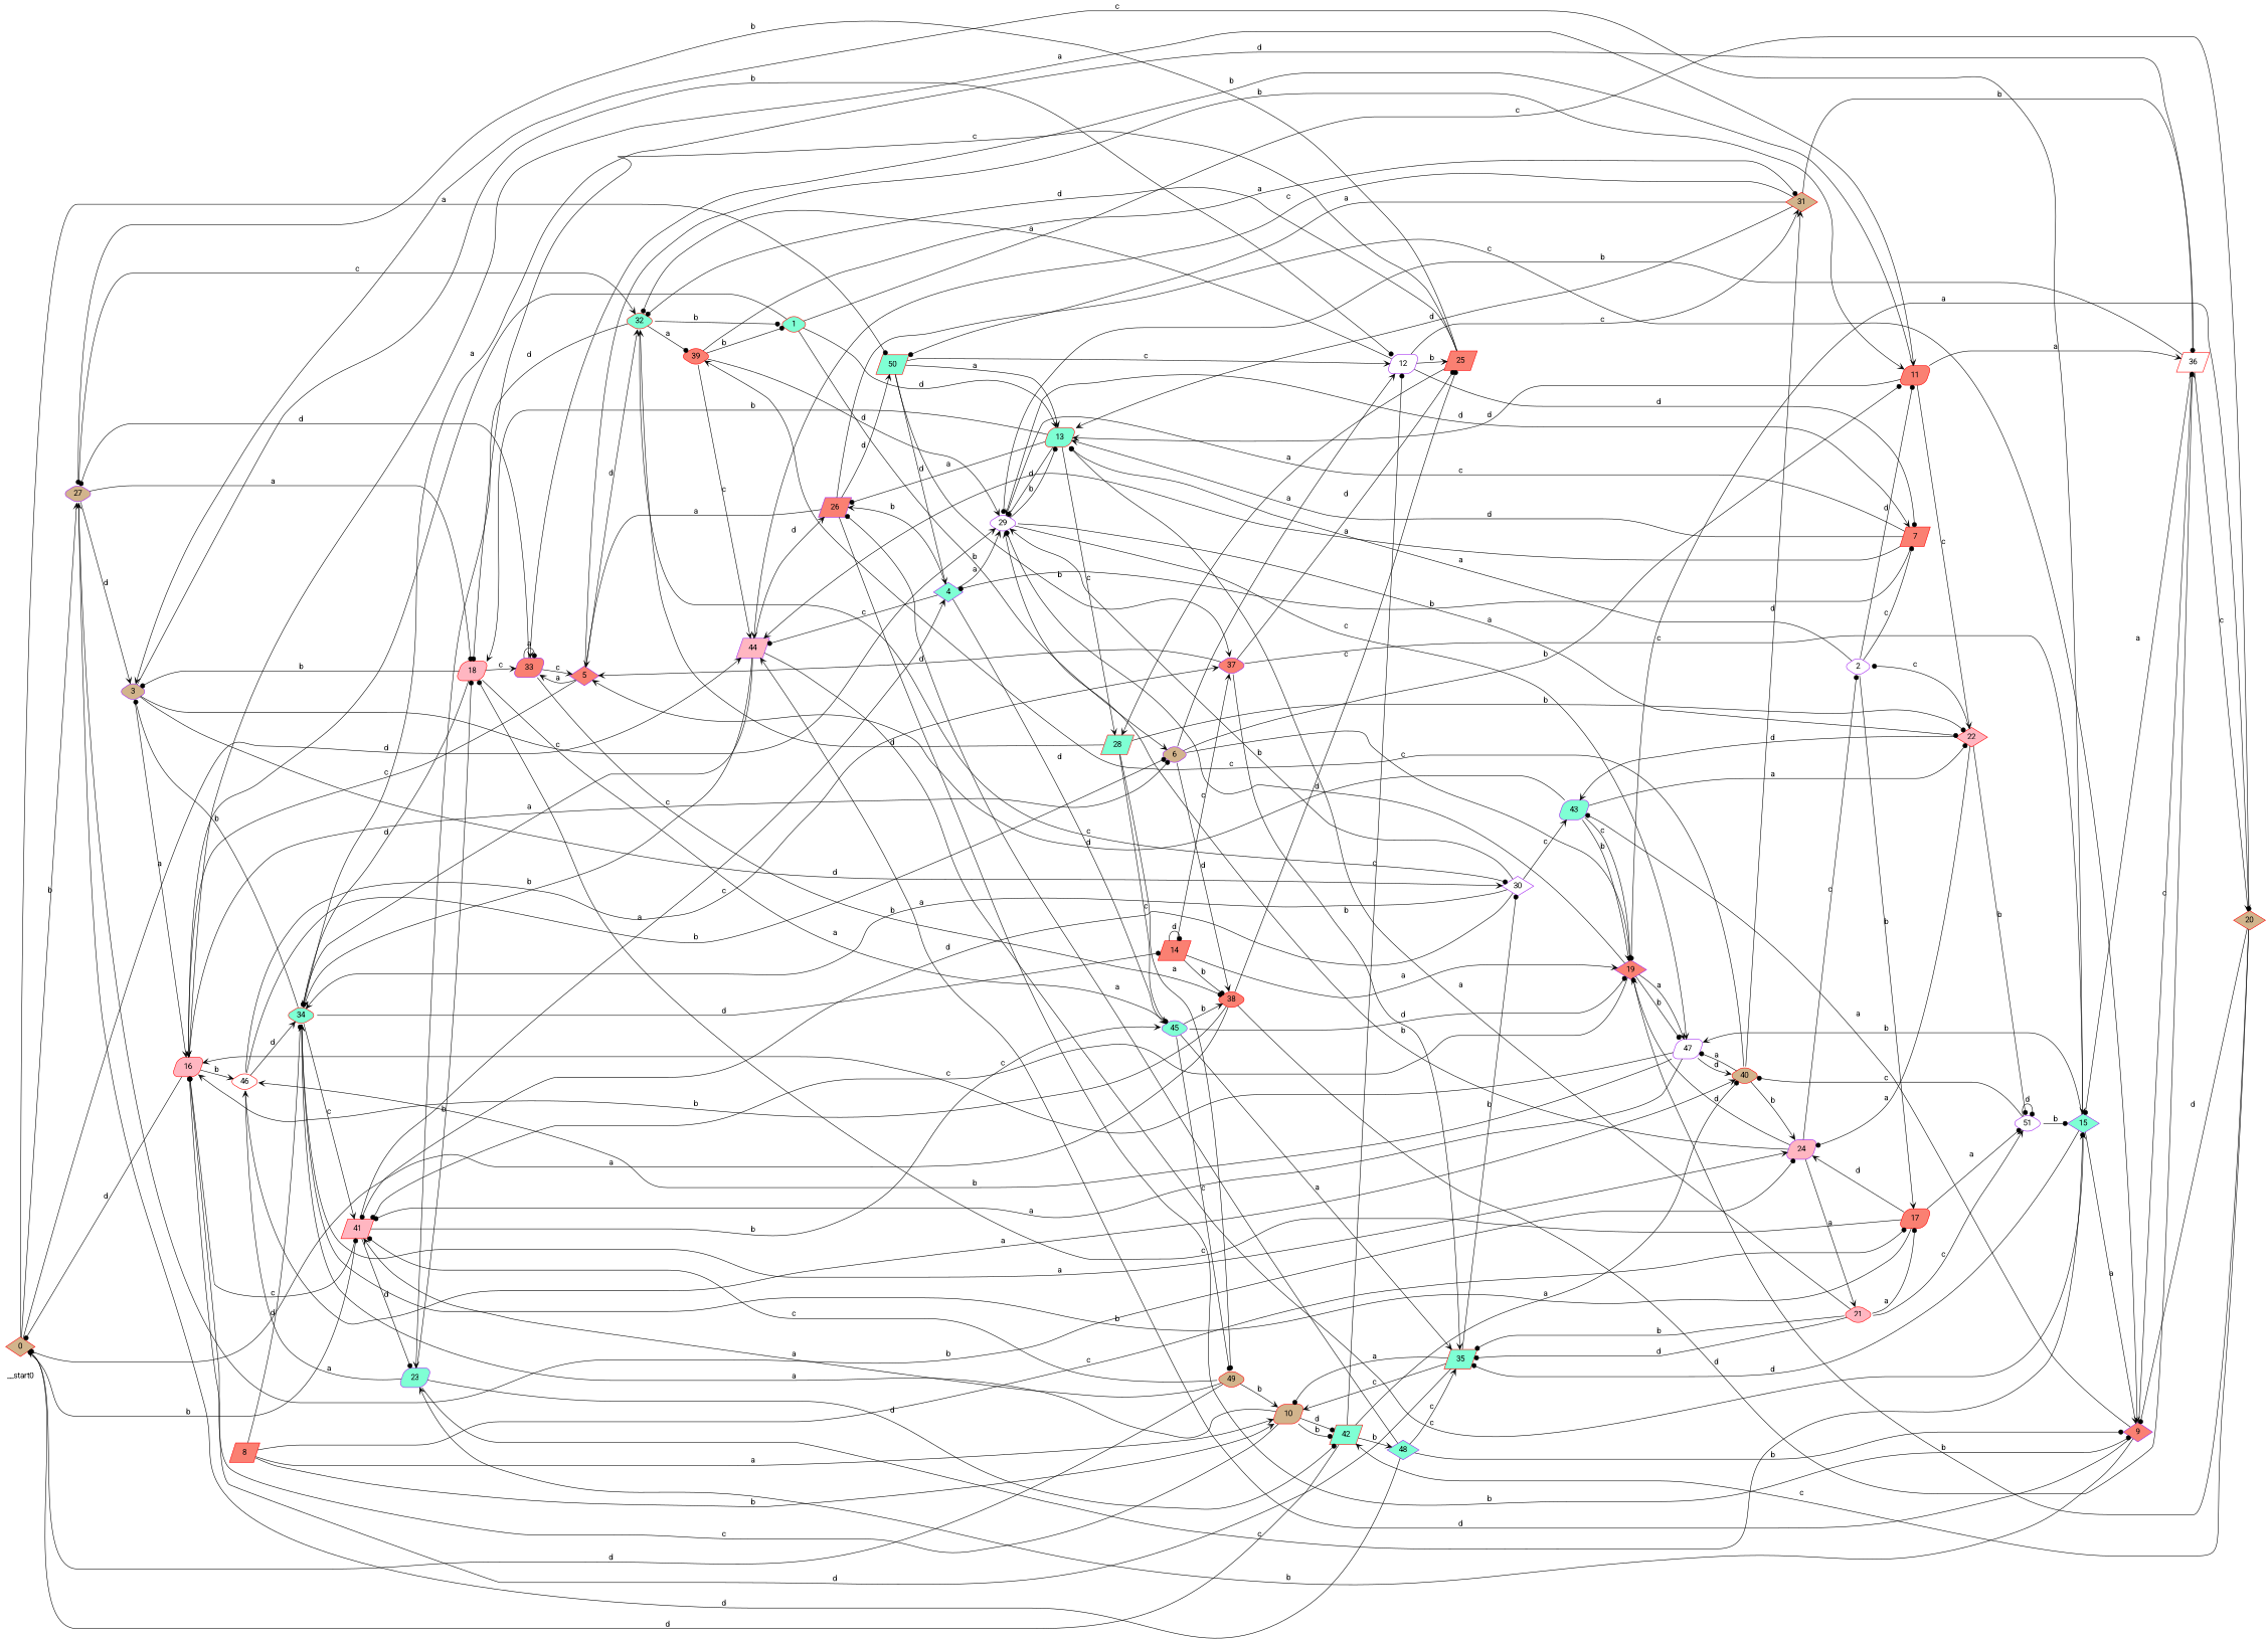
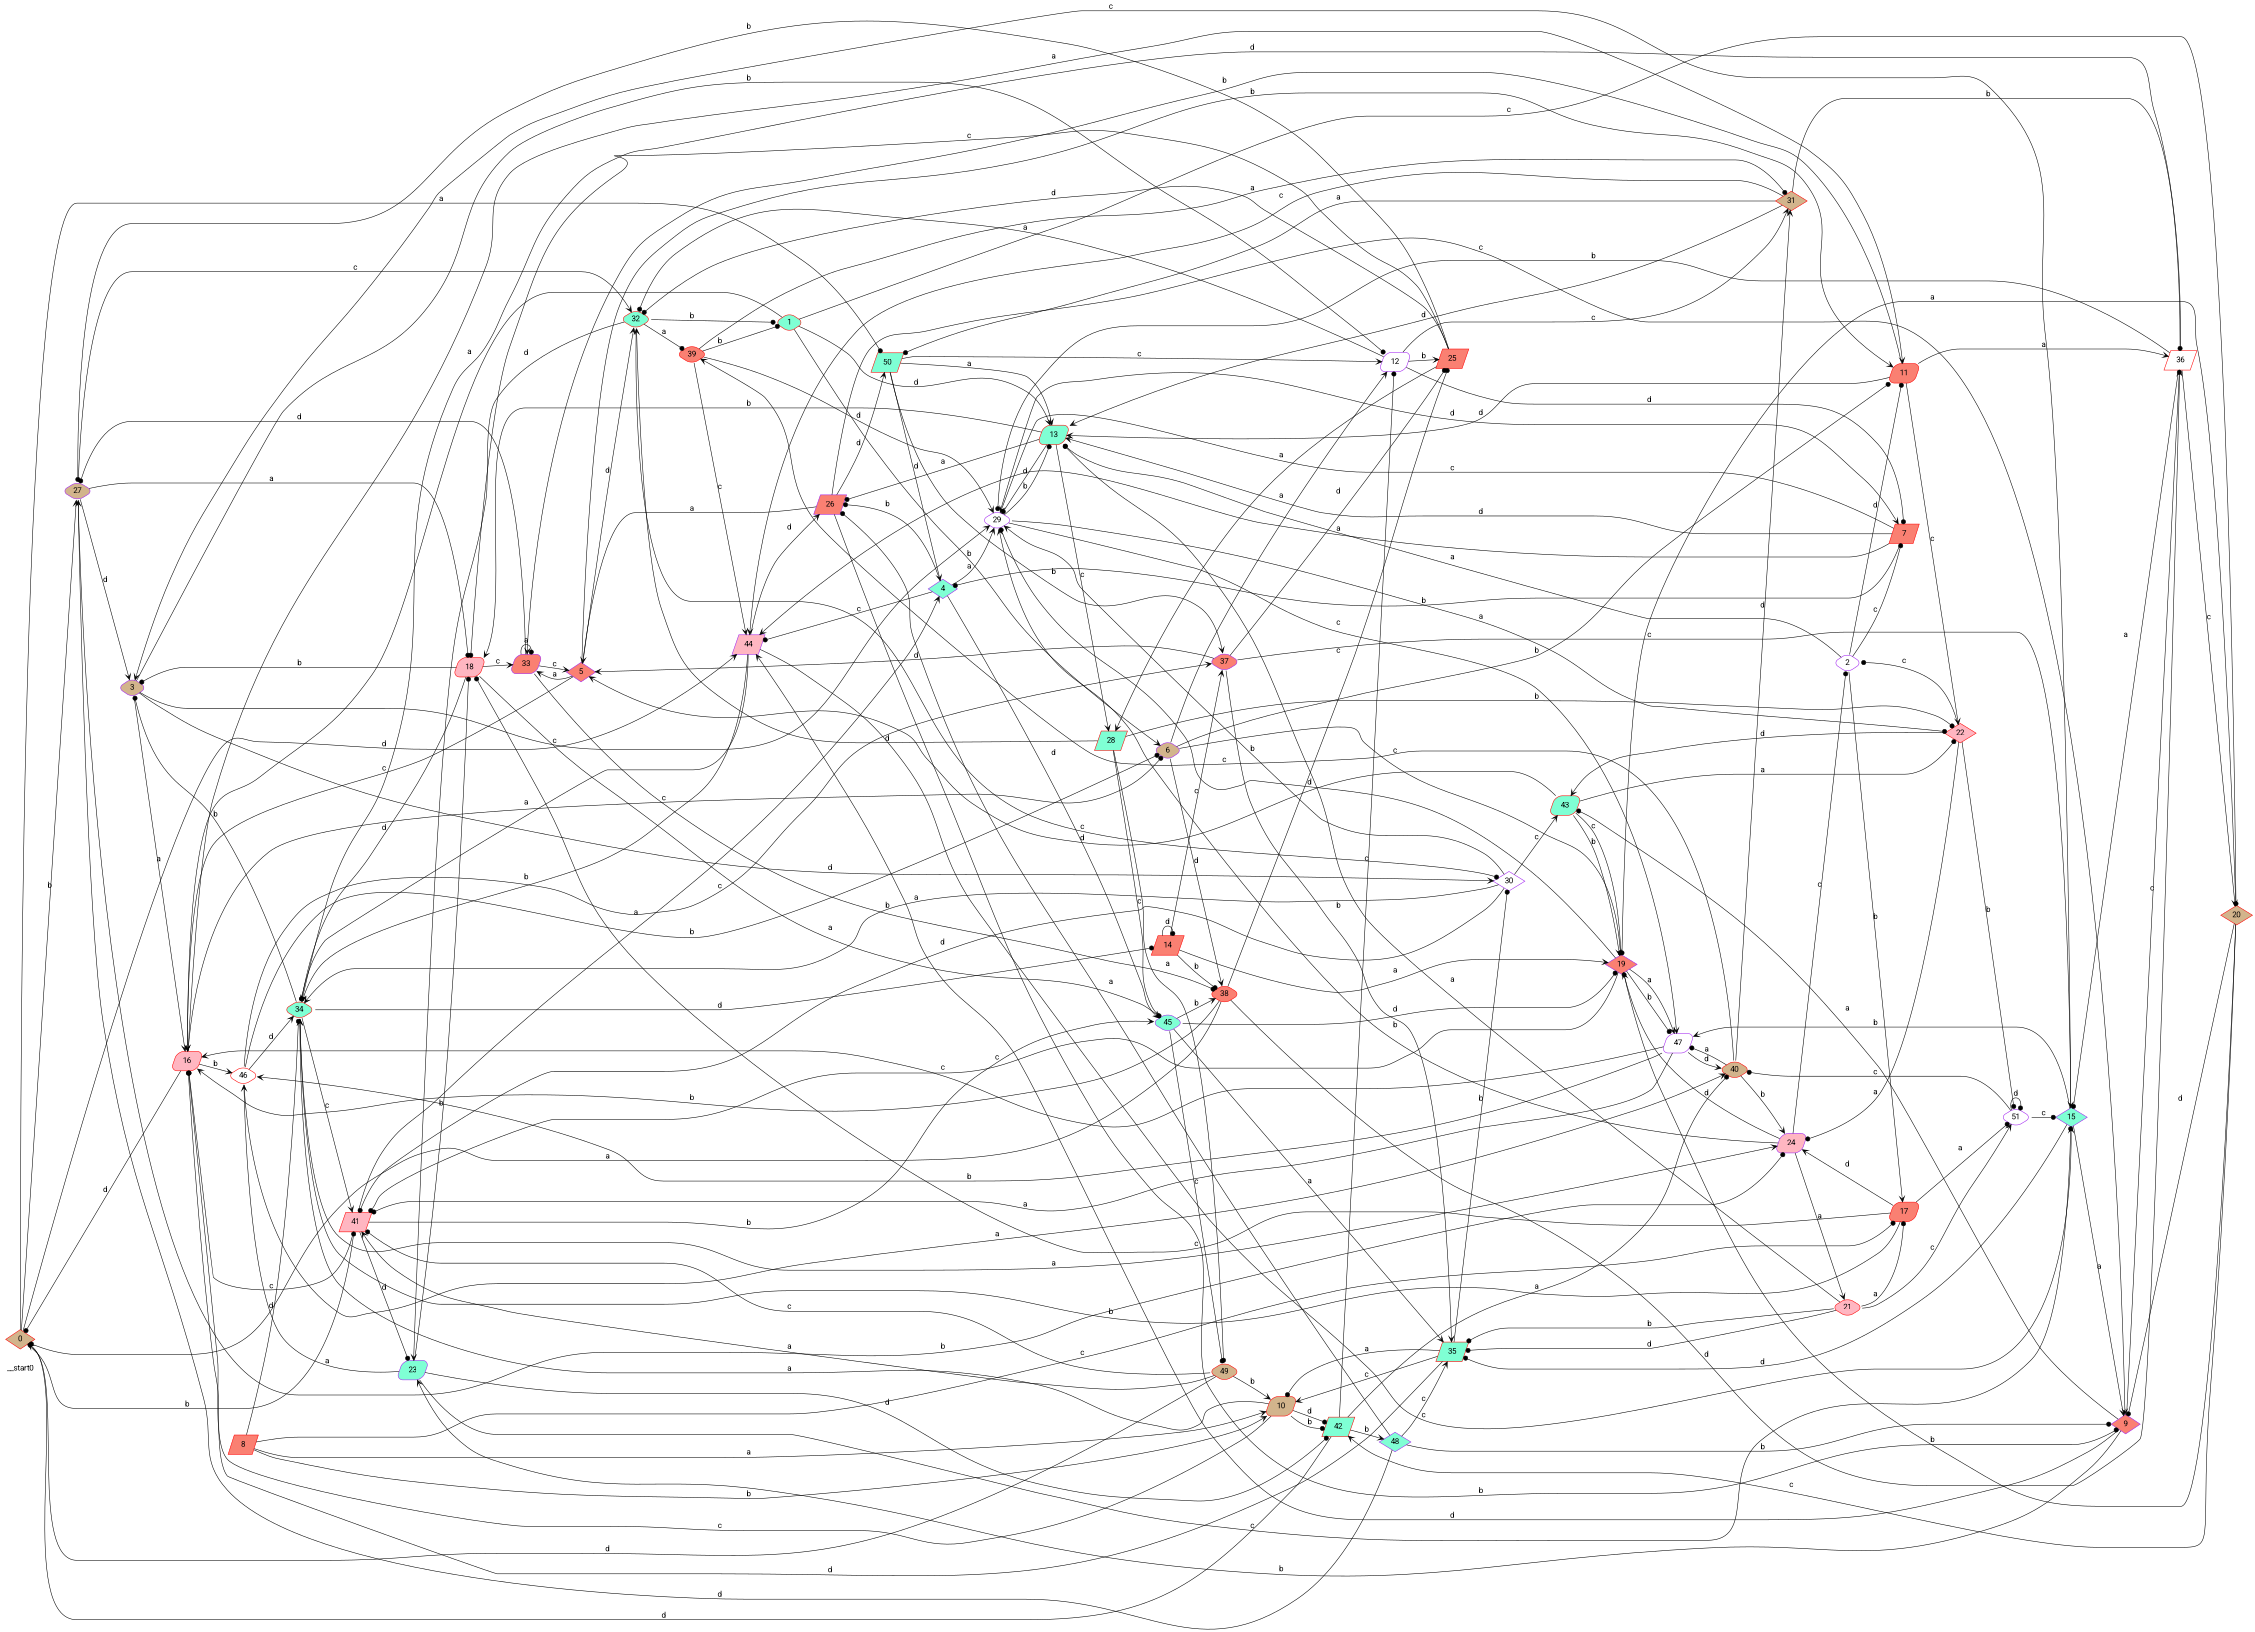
  digraph {
    fontname=Roboto
    rankdir=LR
    node [color=red fillcolor=aquamarine fontname=Roboto shape=diamond style="rounded,filled"]
    edge [arrowhead=vee fontname=Roboto]
    __start0 [fillcolor=white shape=none style=filled]
    n2 [fillcolor=tan label=0 style=filled]
    n3 [color=purple fillcolor=tan label=27]
    n4 [fillcolor=lightpink label=41 shape=parallelogram style=filled]
    n5 [color=purple fillcolor=lightpink label=44 shape=parallelogram style=filled]
    n6 [label=50 shape=parallelogram style=filled]
    n7 [color=purple fillcolor=tan label=3]
    n8 [label=32]
    n9 [fillcolor=lightpink label=18 shape=parallelogram]
    n10 [color=purple fillcolor=lightpink label=24 shape=parallelogram]
    n11 [fillcolor=lightpink label=16 shape=parallelogram]
    n12 [color=purple label=4 style=filled]
    n13 [color=purple label=45]
    n14 [color=purple label=23 shape=parallelogram]
    n15 [color=purple fillcolor=salmon label=26 shape=parallelogram style=filled]
    n16 [label=34]
    n17 [color=purple label=15 style=filled]
    n18 [label=13 shape=parallelogram]
    n19 [color=purple fillcolor=white label=12 shape=parallelogram]
    n20 [color=purple fillcolor=salmon label=37]
    n21 [label=1]
    n22 [color=purple fillcolor=tan label=6]
    n23 [fillcolor=tan label=20 style=filled]
    n24 [fillcolor=salmon label=11 shape=parallelogram]
    n25 [color=purple fillcolor=salmon label=19 style=filled]
    n26 [fillcolor=salmon label=38]
    n27 [color=purple fillcolor=white label=29]
    n28 [label=28 shape=parallelogram style=filled]
    n29 [fillcolor=white label=46]
    n30 [color=purple fillcolor=salmon label=9 style=filled]
    n31 [label=42 shape=parallelogram style=filled]
    n32 [color=purple fillcolor=white label=2]
    n33 [fillcolor=salmon label=7 shape=parallelogram style=filled]
    n34 [fillcolor=salmon label=17 shape=parallelogram]
    n35 [color=purple fillcolor=salmon label=33 shape=parallelogram]
    n36 [fillcolor=white label=36 shape=parallelogram style=filled]
    n37 [fillcolor=lightpink label=22 style=filled]
    n38 [color=purple fillcolor=white label=51]
    n39 [color=purple fillcolor=white label=30 style=filled]
    n40 [fillcolor=salmon label=25 shape=parallelogram style=filled]
    n41 [fillcolor=tan label=31 style=filled]
    n42 [color=purple fillcolor=white label=47 shape=parallelogram]
-   n43 [color=purple label=43 shape=parallelogram]
+   n43 [label=43 shape=parallelogram]
    n44 [color=purple fillcolor=salmon label=5 style=filled]
    n45 [label=35 shape=parallelogram style=filled]
    n46 [fillcolor=tan label=49]
    n47 [fillcolor=salmon label=39]
    n48 [fillcolor=salmon label=8 shape=parallelogram style=filled]
    n49 [fillcolor=tan label=10 shape=parallelogram]
    n50 [fillcolor=salmon label=14 shape=parallelogram style=filled]
    n51 [fillcolor=tan label=40]
    n52 [color=purple label=48 style=filled]
    n53 [fillcolor=lightpink label=21]
    n2 -> n3 [label=b]
    n2 -> n4 [arrowhead=dot label=b]
    n2 -> n5 [label=d]
    n2 -> n6 [arrowhead=dot label=a]
    n3 -> n7 [label=d]
    n3 -> n8 [label=c]
    n3 -> n9 [arrowhead=dot label=a]
    n3 -> n10 [arrowhead=dot label=b]
    n4 -> n11 [arrowhead=dot label=c]
    n4 -> n12 [label=a]
    n4 -> n13 [label=b]
    n4 -> n14 [arrowhead=dot label=d]
    n5 -> n15 [label=d]
    n5 -> n16 [arrowhead=dot label=a]
    n5 -> n16 [label=b]
    n5 -> n17 [label=c]
    n6 -> n12 [label=d]
    n6 -> n18 [label=a]
    n6 -> n19 [label=c]
    n6 -> n20 [label=b]
    n7 -> n11 [label=a]
    n7 -> n19 [arrowhead=dot label=b]
    n7 -> n27 [label=c]
    n7 -> n39 [label=d]
    n8 -> n14 [label=d]
    n8 -> n21 [arrowhead=dot label=b]
    n8 -> n39 [arrowhead=dot label=c]
    n8 -> n47 [arrowhead=dot label=a]
    n9 -> n7 [arrowhead=dot label=b]
    n9 -> n13 [label=a]
    n9 -> n16 [arrowhead=dot label=d]
    n9 -> n35 [label=c]
    n10 -> n25 [label=d]
    n10 -> n27 [label=b]
    n10 -> n32 [arrowhead=dot label=c]
    n10 -> n53 [label=a]
    n11 -> n2 [arrowhead=dot label=d]
    n11 -> n22 [arrowhead=dot label=c]
    n11 -> n24 [label=a]
    n11 -> n29 [label=b]
    n12 -> n5 [arrowhead=dot label=c]
    n12 -> n13 [label=d]
-   n12 -> n15 [label=b]
+   n12 -> n15 [arrowhead=dot label=b]
    n12 -> n27 [label=a]
    n13 -> n25 [arrowhead=dot label=d]
    n13 -> n26 [label=b]
    n13 -> n45 [label=a]
    n13 -> n46 [arrowhead=dot label=c]
    n14 -> n9 [arrowhead=dot label=b]
    n14 -> n17 [arrowhead=dot label=c]
    n14 -> n29 [label=a]
    n14 -> n31 [arrowhead=dot label=d]
    n15 -> n6 [label=d]
    n15 -> n30 [arrowhead=dot label=b]
    n15 -> n30 [label=c]
    n15 -> n44 [label=a]
    n16 -> n4 [label=c]
    n16 -> n7 [arrowhead=dot label=b]
    n16 -> n10 [label=a]
    n16 -> n50 [arrowhead=dot label=d]
    n17 -> n7 [label=c]
    n17 -> n30 [label=a]
    n17 -> n42 [label=b]
    n17 -> n45 [arrowhead=dot label=d]
    n18 -> n9 [label=b]
    n18 -> n15 [arrowhead=dot label=a]
    n18 -> n27 [arrowhead=dot label=d]
    n18 -> n28 [label=c]
    n19 -> n8 [arrowhead=dot label=a]
    n19 -> n33 [arrowhead=dot label=d]
    n19 -> n40 [label=b]
    n19 -> n41 [label=c]
    n20 -> n17 [label=c]
    n20 -> n40 [arrowhead=dot label=d]
    n20 -> n44 [label=d]
    n20 -> n45 [label=b]
    n21 -> n11 [label=a]
    n21 -> n18 [label=d]
    n21 -> n22 [label=b]
    n21 -> n23 [arrowhead=dot label=c]
    n22 -> n19 [label=a]
    n22 -> n24 [arrowhead=dot label=b]
    n22 -> n25 [arrowhead=dot label=c]
    n22 -> n26 [label=d]
    n23 -> n25 [arrowhead=dot label=a]
    n23 -> n25 [arrowhead=dot label=b]
    n23 -> n30 [arrowhead=dot label=d]
    n23 -> n31 [label=c]
    n24 -> n18 [label=d]
    n24 -> n35 [label=b]
    n24 -> n36 [label=a]
    n24 -> n37 [label=c]
    n25 -> n4 [arrowhead=dot label=c]
    n25 -> n27 [arrowhead=dot label=d]
    n25 -> n42 [label=a]
    n25 -> n42 [arrowhead=dot label=b]
    n26 -> n2 [arrowhead=dot label=a]
    n26 -> n11 [label=b]
    n26 -> n36 [label=d]
    n26 -> n40 [arrowhead=dot label=c]
    n27 -> n18 [arrowhead=dot label=b]
    n27 -> n33 [label=d]
    n27 -> n37 [arrowhead=dot label=a]
    n27 -> n42 [label=c]
    n28 -> n8 [label=d]
    n28 -> n13 [arrowhead=dot label=c]
    n28 -> n37 [arrowhead=dot label=b]
    n28 -> n46 [arrowhead=dot label=a]
    n29 -> n16 [label=d]
    n29 -> n20 [label=c]
    n29 -> n22 [arrowhead=dot label=b]
    n29 -> n51 [label=a]
    n30 -> n5 [label=d]
    n30 -> n14 [label=b]
    n30 -> n36 [arrowhead=dot label=c]
    n30 -> n43 [arrowhead=dot label=a]
    n31 -> n2 [arrowhead=dot label=d]
    n31 -> n19 [arrowhead=dot label=c]
    n31 -> n51 [arrowhead=dot label=a]
    n31 -> n52 [label=b]
    n32 -> n18 [arrowhead=dot label=a]
    n32 -> n24 [arrowhead=dot label=d]
    n32 -> n33 [arrowhead=dot label=c]
    n32 -> n34 [label=b]
    n33 -> n5 [label=a]
    n33 -> n12 [arrowhead=dot label=b]
    n33 -> n18 [label=d]
    n33 -> n27 [label=c]
    n34 -> n9 [arrowhead=dot label=c]
    n34 -> n10 [label=d]
    n34 -> n16 [label=b]
    n34 -> n38 [arrowhead=dot label=a]
    n35 -> n3 [arrowhead=dot label=d]
    n35 -> n26 [arrowhead=dot label=b]
    n35 -> n35 [arrowhead=dot label=a]
    n35 -> n44 [label=c]
    n36 -> n16 [label=d]
    n36 -> n17 [arrowhead=dot label=a]
    n36 -> n23 [label=c]
    n36 -> n27 [arrowhead=dot label=b]
    n37 -> n10 [arrowhead=dot label=a]
    n37 -> n32 [arrowhead=dot label=c]
    n37 -> n38 [arrowhead=dot label=b]
    n37 -> n43 [label=d]
-   n38 -> n17 [arrowhead=dot label=b]
+   n38 -> n17 [arrowhead=dot label=c]
    n38 -> n38 [arrowhead=dot label=d]
    n38 -> n51 [arrowhead=dot label=c]
    n39 -> n4 [arrowhead=dot label=d]
    n39 -> n16 [label=a]
    n39 -> n27 [label=b]
    n39 -> n43 [label=c]
    n40 -> n3 [arrowhead=dot label=b]
    n40 -> n8 [arrowhead=dot label=d]
    n40 -> n9 [arrowhead=dot label=c]
    n40 -> n28 [label=a]
    n41 -> n5 [label=c]
    n41 -> n6 [arrowhead=dot label=a]
    n41 -> n18 [label=d]
    n41 -> n36 [arrowhead=dot label=b]
    n42 -> n4 [arrowhead=dot label=a]
    n42 -> n11 [label=c]
    n42 -> n29 [label=b]
    n42 -> n51 [label=d]
    n43 -> n25 [label=b]
    n43 -> n25 [arrowhead=dot label=c]
    n43 -> n37 [arrowhead=dot label=a]
    n43 -> n44 [label=d]
    n44 -> n8 [label=d]
    n44 -> n11 [label=c]
    n44 -> n24 [label=b]
    n44 -> n35 [label=a]
    n45 -> n11 [arrowhead=dot label=d]
    n45 -> n39 [arrowhead=dot label=b]
    n45 -> n49 [arrowhead=dot label=a]
    n45 -> n49 [label=c]
    n46 -> n2 [label=d]
    n46 -> n4 [label=a]
    n46 -> n4 [arrowhead=dot label=c]
    n46 -> n49 [label=b]
    n47 -> n5 [label=c]
    n47 -> n21 [arrowhead=dot label=b]
    n47 -> n27 [label=d]
    n47 -> n41 [arrowhead=dot label=a]
    n48 -> n16 [arrowhead=dot label=d]
    n48 -> n34 [arrowhead=dot label=c]
    n48 -> n49 [label=a]
    n48 -> n49 [label=b]
    n49 -> n11 [arrowhead=dot label=c]
    n49 -> n16 [label=a]
    n49 -> n31 [arrowhead=dot label=b]
    n49 -> n31 [arrowhead=dot label=d]
    n50 -> n20 [label=c]
    n50 -> n25 [label=a]
    n50 -> n26 [arrowhead=dot label=b]
    n50 -> n50 [arrowhead=dot label=d]
    n51 -> n10 [label=b]
    n51 -> n41 [label=d]
    n51 -> n42 [arrowhead=dot label=a]
    n51 -> n47 [label=c]
    n52 -> n3 [label=d]
    n52 -> n15 [arrowhead=dot label=a]
    n52 -> n30 [arrowhead=dot label=b]
    n52 -> n45 [label=c]
    n53 -> n18 [arrowhead=dot label=a]
    n53 -> n34 [arrowhead=dot label=a]
    n53 -> n38 [label=c]
    n53 -> n45 [arrowhead=dot label=b]
    n53 -> n45 [arrowhead=dot label=d]
  }
